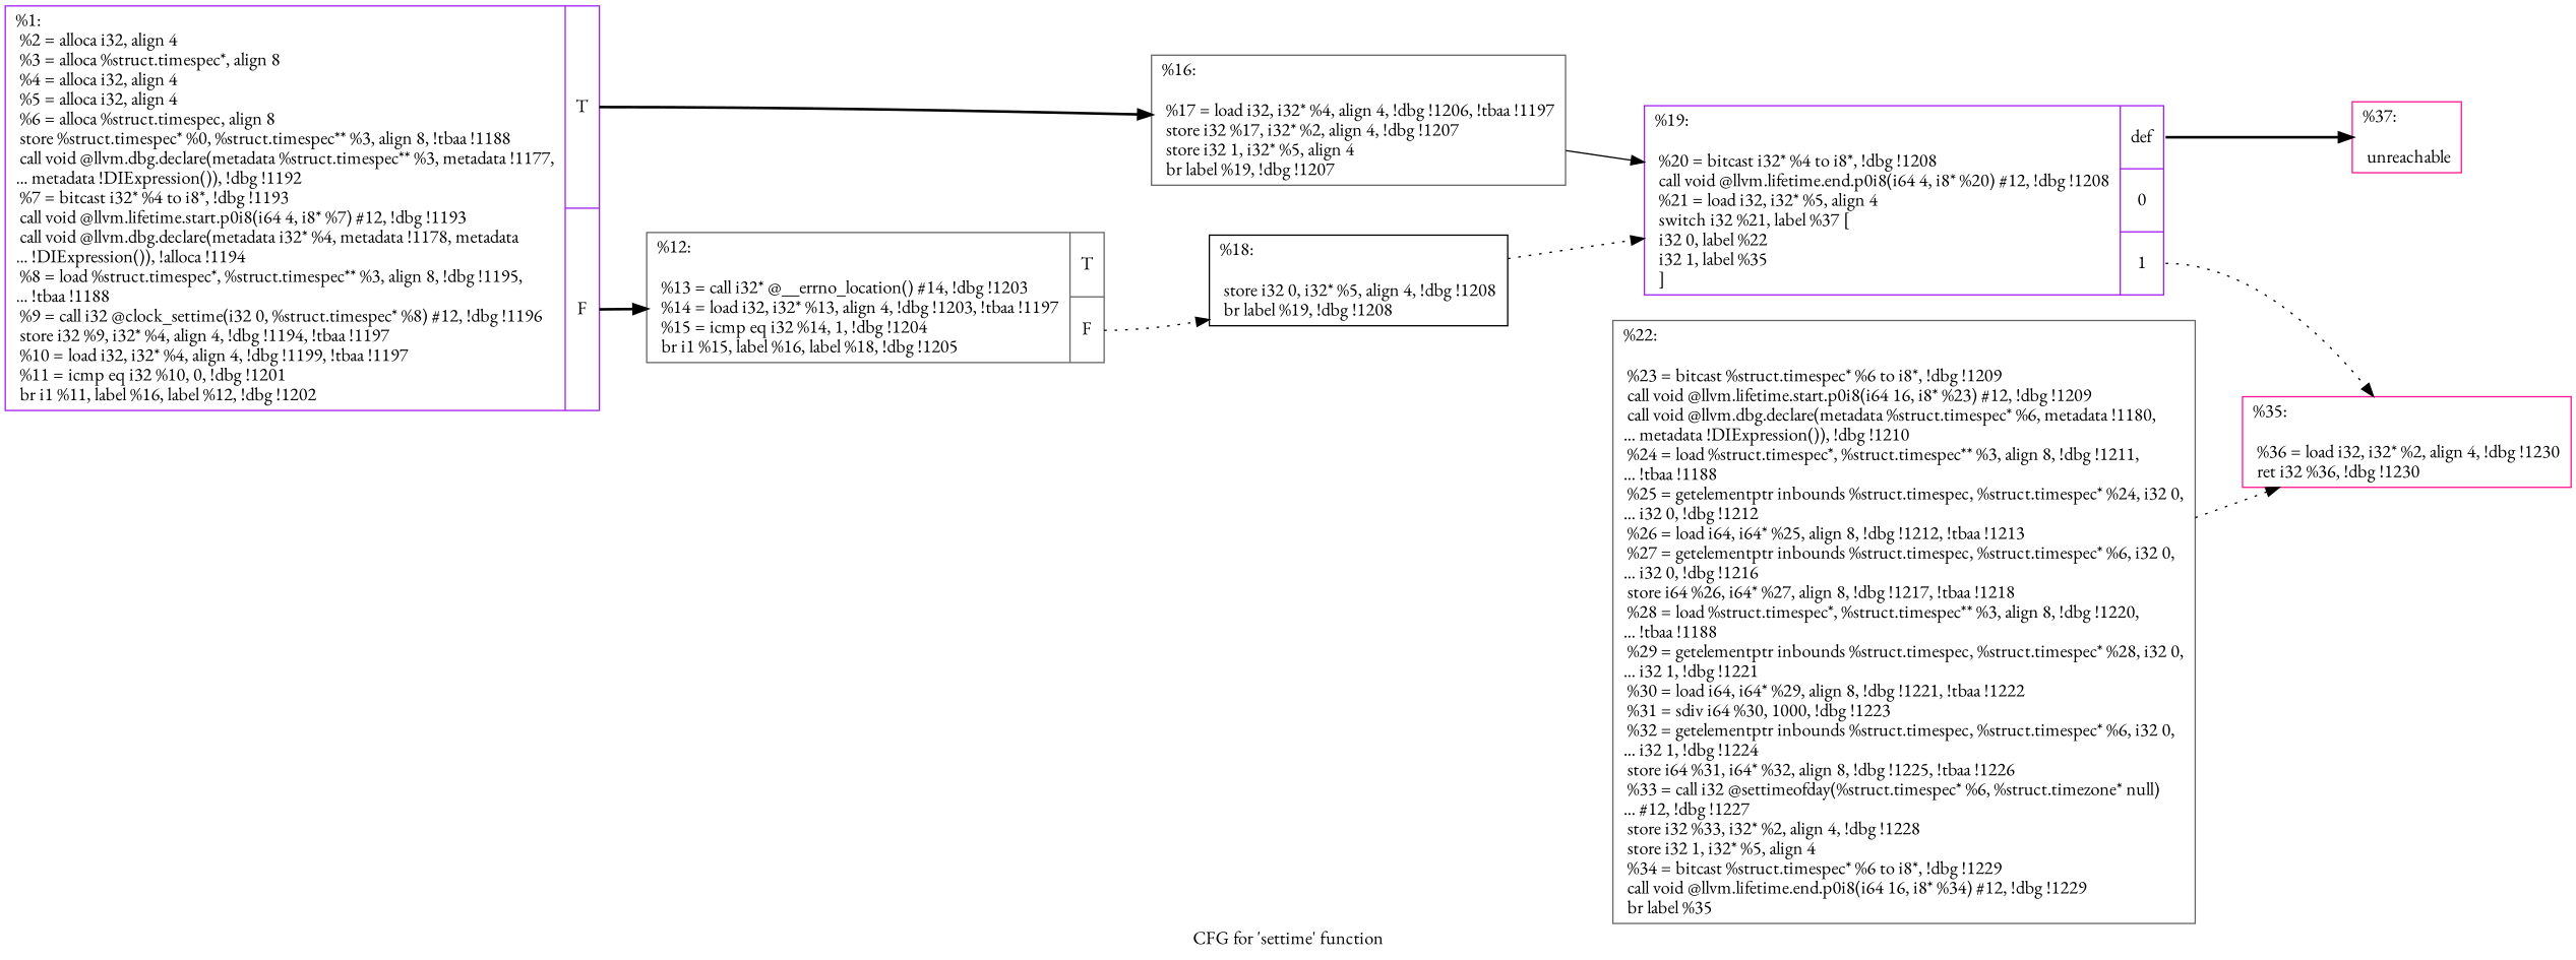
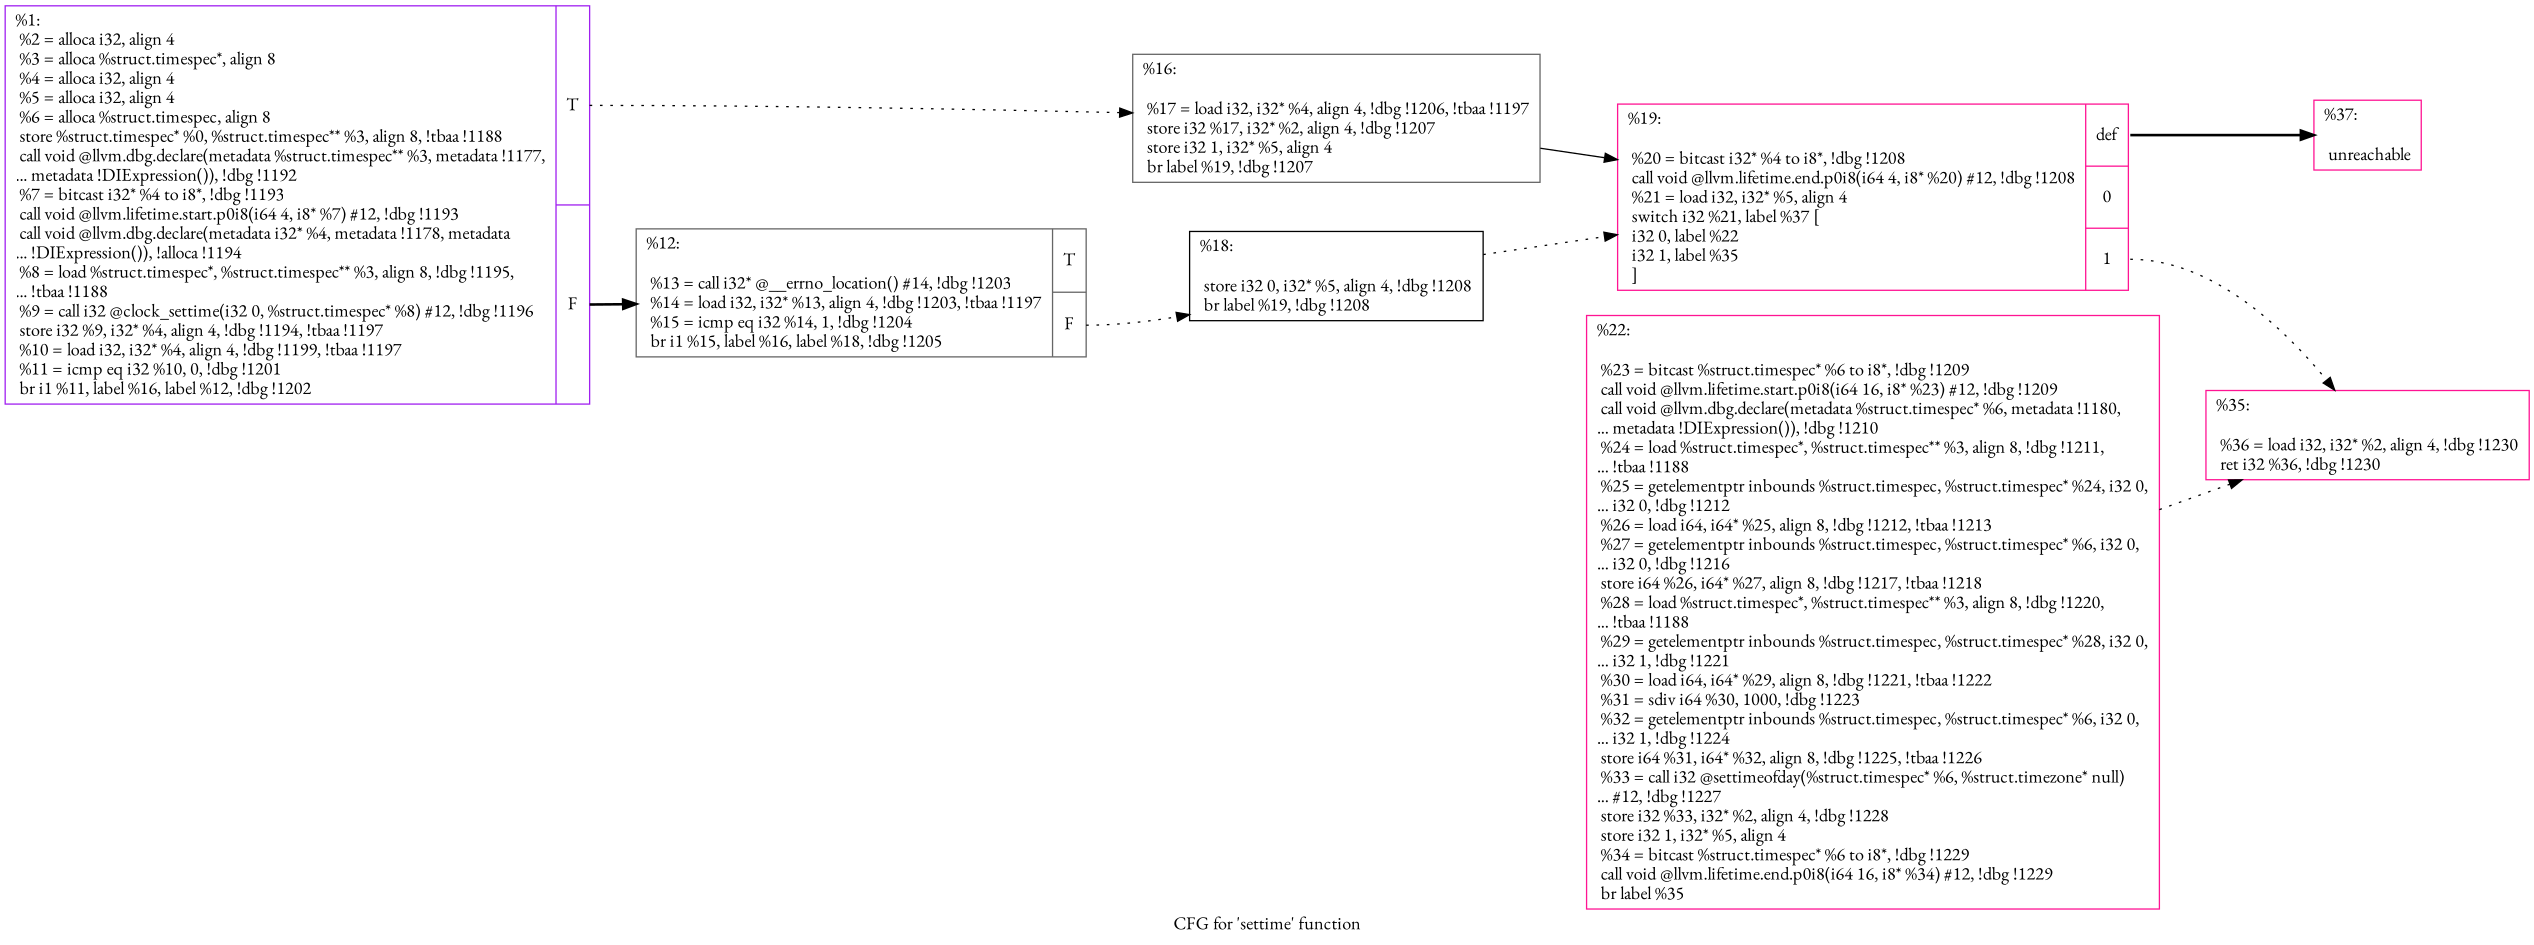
  digraph {
    fontname="EB Garamond"
    label="CFG for 'settime' function"
    rankdir=LR
    node [color=gray40 fontname="EB Garamond" shape=record]
    edge [fontname="EB Garamond" style=dotted]
    n1 [color=purple label="{%1:\l  %2 = alloca i32, align 4\l  %3 = alloca %struct.timespec*, align 8\l  %4 = alloca i32, align 4\l  %5 = alloca i32, align 4\l  %6 = alloca %struct.timespec, align 8\l  store %struct.timespec* %0, %struct.timespec** %3, align 8, !tbaa !1188\l  call void @llvm.dbg.declare(metadata %struct.timespec** %3, metadata !1177,\l... metadata !DIExpression()), !dbg !1192\l  %7 = bitcast i32* %4 to i8*, !dbg !1193\l  call void @llvm.lifetime.start.p0i8(i64 4, i8* %7) #12, !dbg !1193\l  call void @llvm.dbg.declare(metadata i32* %4, metadata !1178, metadata\l... !DIExpression()), !alloca !1194\l  %8 = load %struct.timespec*, %struct.timespec** %3, align 8, !dbg !1195,\l... !tbaa !1188\l  %9 = call i32 @clock_settime(i32 0, %struct.timespec* %8) #12, !dbg !1196\l  store i32 %9, i32* %4, align 4, !dbg !1194, !tbaa !1197\l  %10 = load i32, i32* %4, align 4, !dbg !1199, !tbaa !1197\l  %11 = icmp eq i32 %10, 0, !dbg !1201\l  br i1 %11, label %16, label %12, !dbg !1202\l|{<s0>T|<s1>F}}"]
    n2 [label="{%16:\l\l  %17 = load i32, i32* %4, align 4, !dbg !1206, !tbaa !1197\l  store i32 %17, i32* %2, align 4, !dbg !1207\l  store i32 1, i32* %5, align 4\l  br label %19, !dbg !1207\l}"]
    n3 [label="{%12:\l\l  %13 = call i32* @__errno_location() #14, !dbg !1203\l  %14 = load i32, i32* %13, align 4, !dbg !1203, !tbaa !1197\l  %15 = icmp eq i32 %14, 1, !dbg !1204\l  br i1 %15, label %16, label %18, !dbg !1205\l|{<s0>T|<s1>F}}"]
-   n4 [color=purple label="{%19:\l\l  %20 = bitcast i32* %4 to i8*, !dbg !1208\l  call void @llvm.lifetime.end.p0i8(i64 4, i8* %20) #12, !dbg !1208\l  %21 = load i32, i32* %5, align 4\l  switch i32 %21, label %37 [\l    i32 0, label %22\l    i32 1, label %35\l  ]\l|{<s0>def|<s1>0|<s2>1}}"]
+   n4 [color=deeppink label="{%19:\l\l  %20 = bitcast i32* %4 to i8*, !dbg !1208\l  call void @llvm.lifetime.end.p0i8(i64 4, i8* %20) #12, !dbg !1208\l  %21 = load i32, i32* %5, align 4\l  switch i32 %21, label %37 [\l    i32 0, label %22\l    i32 1, label %35\l  ]\l|{<s0>def|<s1>0|<s2>1}}"]
    n5 [color=black label="{%18:\l\l  store i32 0, i32* %5, align 4, !dbg !1208\l  br label %19, !dbg !1208\l}"]
    n6 [color=deeppink label="{%37:\l\l  unreachable\l}"]
    n7 [color=deeppink label="{%35:\l\l  %36 = load i32, i32* %2, align 4, !dbg !1230\l  ret i32 %36, !dbg !1230\l}"]
-   n8 [label="{%22:\l\l  %23 = bitcast %struct.timespec* %6 to i8*, !dbg !1209\l  call void @llvm.lifetime.start.p0i8(i64 16, i8* %23) #12, !dbg !1209\l  call void @llvm.dbg.declare(metadata %struct.timespec* %6, metadata !1180,\l... metadata !DIExpression()), !dbg !1210\l  %24 = load %struct.timespec*, %struct.timespec** %3, align 8, !dbg !1211,\l... !tbaa !1188\l  %25 = getelementptr inbounds %struct.timespec, %struct.timespec* %24, i32 0,\l... i32 0, !dbg !1212\l  %26 = load i64, i64* %25, align 8, !dbg !1212, !tbaa !1213\l  %27 = getelementptr inbounds %struct.timespec, %struct.timespec* %6, i32 0,\l... i32 0, !dbg !1216\l  store i64 %26, i64* %27, align 8, !dbg !1217, !tbaa !1218\l  %28 = load %struct.timespec*, %struct.timespec** %3, align 8, !dbg !1220,\l... !tbaa !1188\l  %29 = getelementptr inbounds %struct.timespec, %struct.timespec* %28, i32 0,\l... i32 1, !dbg !1221\l  %30 = load i64, i64* %29, align 8, !dbg !1221, !tbaa !1222\l  %31 = sdiv i64 %30, 1000, !dbg !1223\l  %32 = getelementptr inbounds %struct.timespec, %struct.timespec* %6, i32 0,\l... i32 1, !dbg !1224\l  store i64 %31, i64* %32, align 8, !dbg !1225, !tbaa !1226\l  %33 = call i32 @settimeofday(%struct.timespec* %6, %struct.timezone* null)\l... #12, !dbg !1227\l  store i32 %33, i32* %2, align 4, !dbg !1228\l  store i32 1, i32* %5, align 4\l  %34 = bitcast %struct.timespec* %6 to i8*, !dbg !1229\l  call void @llvm.lifetime.end.p0i8(i64 16, i8* %34) #12, !dbg !1229\l  br label %35\l}"]
-   n1 -> n2 [style=bold tailport=s0]
+   n8 [color=deeppink label="{%22:\l\l  %23 = bitcast %struct.timespec* %6 to i8*, !dbg !1209\l  call void @llvm.lifetime.start.p0i8(i64 16, i8* %23) #12, !dbg !1209\l  call void @llvm.dbg.declare(metadata %struct.timespec* %6, metadata !1180,\l... metadata !DIExpression()), !dbg !1210\l  %24 = load %struct.timespec*, %struct.timespec** %3, align 8, !dbg !1211,\l... !tbaa !1188\l  %25 = getelementptr inbounds %struct.timespec, %struct.timespec* %24, i32 0,\l... i32 0, !dbg !1212\l  %26 = load i64, i64* %25, align 8, !dbg !1212, !tbaa !1213\l  %27 = getelementptr inbounds %struct.timespec, %struct.timespec* %6, i32 0,\l... i32 0, !dbg !1216\l  store i64 %26, i64* %27, align 8, !dbg !1217, !tbaa !1218\l  %28 = load %struct.timespec*, %struct.timespec** %3, align 8, !dbg !1220,\l... !tbaa !1188\l  %29 = getelementptr inbounds %struct.timespec, %struct.timespec* %28, i32 0,\l... i32 1, !dbg !1221\l  %30 = load i64, i64* %29, align 8, !dbg !1221, !tbaa !1222\l  %31 = sdiv i64 %30, 1000, !dbg !1223\l  %32 = getelementptr inbounds %struct.timespec, %struct.timespec* %6, i32 0,\l... i32 1, !dbg !1224\l  store i64 %31, i64* %32, align 8, !dbg !1225, !tbaa !1226\l  %33 = call i32 @settimeofday(%struct.timespec* %6, %struct.timezone* null)\l... #12, !dbg !1227\l  store i32 %33, i32* %2, align 4, !dbg !1228\l  store i32 1, i32* %5, align 4\l  %34 = bitcast %struct.timespec* %6 to i8*, !dbg !1229\l  call void @llvm.lifetime.end.p0i8(i64 16, i8* %34) #12, !dbg !1229\l  br label %35\l}"]
+   n1 -> n2 [tailport=s0]
    n1 -> n3 [style=bold tailport=s1]
    n2 -> n4 [style=solid]
    n3 -> n5 [tailport=s1]
    n4 -> n6 [style=bold tailport=s0]
    n4 -> n7 [tailport=s2]
    n5 -> n4
    n8 -> n7
  }
